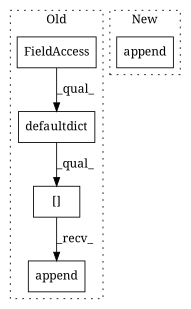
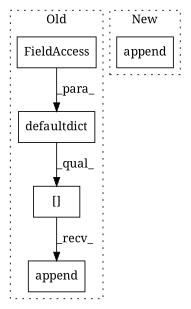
  digraph {
    fontname="Noto Serif"
    node [a=32 l="12,1" shape=box fontname="Noto Serif"]
    edge [fontname="Noto Serif"]
    n1 [label=defaultdict s="570,586"]
    n2 [a=22 l=4 label=FieldAccess s=582]
    n3 [a=2 label="[]" s="957,973"]
    n4 [l="7,1" label=append s="975,1014"]
    n5 [l="7,1" label=append s="1803,1890"]
    subgraph cluster_1 {
      label=Old
      style=dotted
      n1
      n2
      n3
      n4
    }
    subgraph cluster_2 {
      label=New
      style=dotted
      n5
    }
    n1 -> n3 [label=_qual_]
-   n2 -> n1 [label=_qual_]
+   n2 -> n1 [label=_para_]
    n3 -> n4 [label=_recv_]
  }
